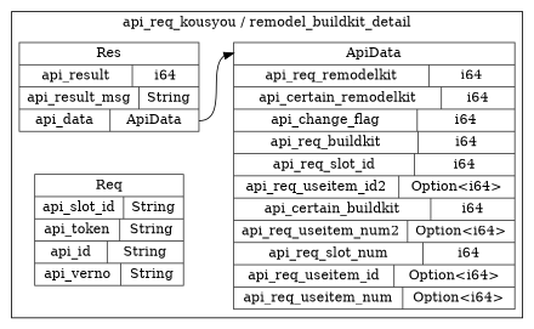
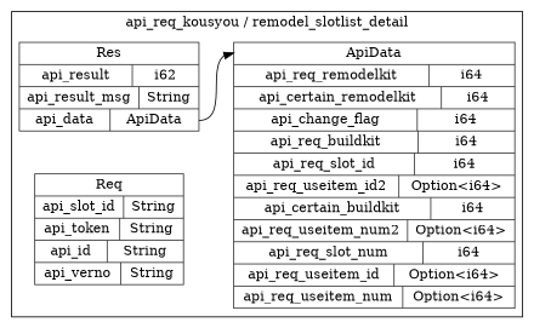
  digraph {
    rankdir=LR
    node [color=gray20 shape=record style=solid]
-   n1 [label="<Res> Res  | { api_result | <api_result> i64 } | { api_result_msg | <api_result_msg> String } | { api_data | <api_data> ApiData }"]
+   n1 [label="<Res> Res  | { api_result | <api_result> i62 } | { api_result_msg | <api_result_msg> String } | { api_data | <api_data> ApiData }"]
    n2 [label="<ApiData> ApiData  | { api_req_remodelkit | <api_req_remodelkit> i64 } | { api_certain_remodelkit | <api_certain_remodelkit> i64 } | { api_change_flag | <api_change_flag> i64 } | { api_req_buildkit | <api_req_buildkit> i64 } | { api_req_slot_id | <api_req_slot_id> i64 } | { api_req_useitem_id2 | <api_req_useitem_id2> Option\<i64\> } | { api_certain_buildkit | <api_certain_buildkit> i64 } | { api_req_useitem_num2 | <api_req_useitem_num2> Option\<i64\> } | { api_req_slot_num | <api_req_slot_num> i64 } | { api_req_useitem_id | <api_req_useitem_id> Option\<i64\> } | { api_req_useitem_num | <api_req_useitem_num> Option\<i64\> }"]
    n3 [label="<Req> Req  | { api_slot_id | <api_slot_id> String } | { api_token | <api_token> String } | { api_id | <api_id> String } | { api_verno | <api_verno> String }"]
    subgraph cluster_1 {
-     label="api_req_kousyou / remodel_buildkit_detail"
+     label="api_req_kousyou / remodel_slotlist_detail"
      n1
      n2
      n3
    }
    n1 -> n2 [headport="ApiData:w" tailport="api_data:e"]
  }
